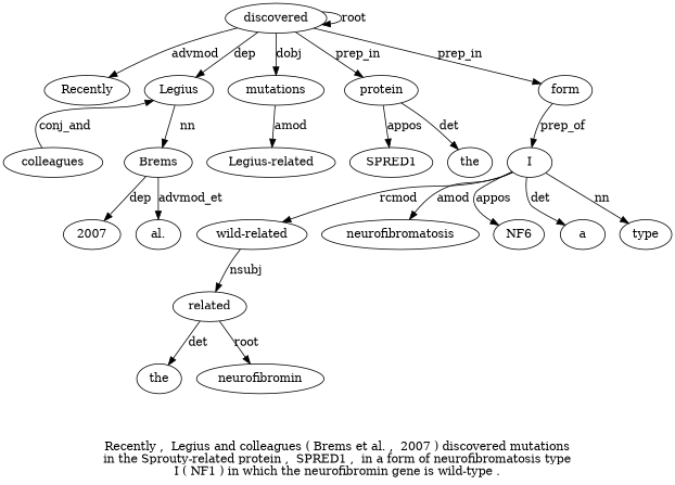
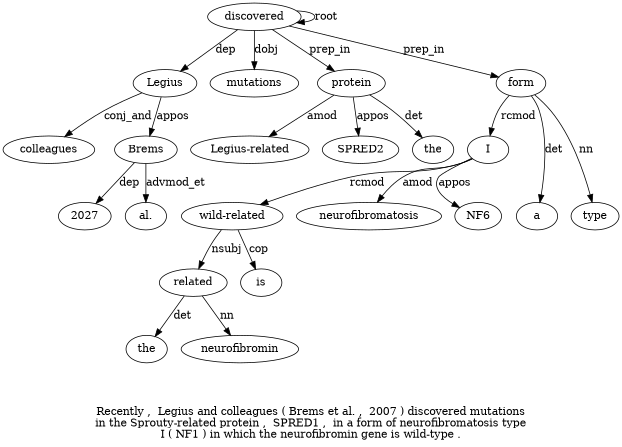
  digraph {
    label="Recently ,  Legius and colleagues ( Brems et al. ,  2007 ) discovered mutations\nin the Sprouty-related protein ,  SPRED1 ,  in a form of neurofibromatosis type\nI ( NF1 ) in which the neurofibromin gene is wild-type ."
    node [fillcolor=white style=filled]
    n1 [label=discovered]
-   n2 [label=Recently]
    n3 [label=Legius]
    n4 [label=mutations]
    n5 [label=protein]
    n6 [label=form]
    n7 [label=colleagues]
    n8 [label=Brems]
    n9 [label=the]
    n10 [label="Legius-related"]
-   n11 [label=SPRED1]
+   n11 [label=SPRED2]
    n12 [label=a]
    n13 [label=I]
    n14 [label="al."]
-   n15 [label=2007]
+   n15 [label=2027]
    n16 [label=neurofibromatosis]
    n17 [label=type]
    n18 [label=NF6]
    n19 [label="wild-related"]
    n20 [label=related]
+   n21 [label=is]
    n22 [label=the]
    n23 [label=neurofibromin]
    n1 -> n1 [label=root]
-   n1 -> n2 [label=advmod]
    n1 -> n3 [label=dep]
    n1 -> n4 [label=dobj]
    n1 -> n5 [label=prep_in]
    n1 -> n6 [label=prep_in]
-   n7 -> n3 [label=conj_and]
-   n3 -> n8 [label=nn]
+   n3 -> n7 [label=conj_and]
+   n3 -> n8 [label=appos]
    n5 -> n9 [label=det]
-   n4 -> n10 [label=amod]
+   n5 -> n10 [label=amod]
    n5 -> n11 [label=appos]
-   n13 -> n12 [label=det]
-   n6 -> n13 [label=prep_of]
+   n6 -> n12 [label=det]
+   n6 -> n13 [label=rcmod]
    n8 -> n14 [label=advmod_et]
    n8 -> n15 [label=dep]
    n13 -> n16 [label=amod]
-   n13 -> n17 [label=nn]
+   n6 -> n17 [label=nn]
    n13 -> n18 [label=appos]
    n13 -> n19 [label=rcmod]
    n19 -> n20 [label=nsubj]
+   n19 -> n21 [label=cop]
    n20 -> n22 [label=det]
-   n20 -> n23 [label=root]
+   n20 -> n23 [label=nn]
  }
